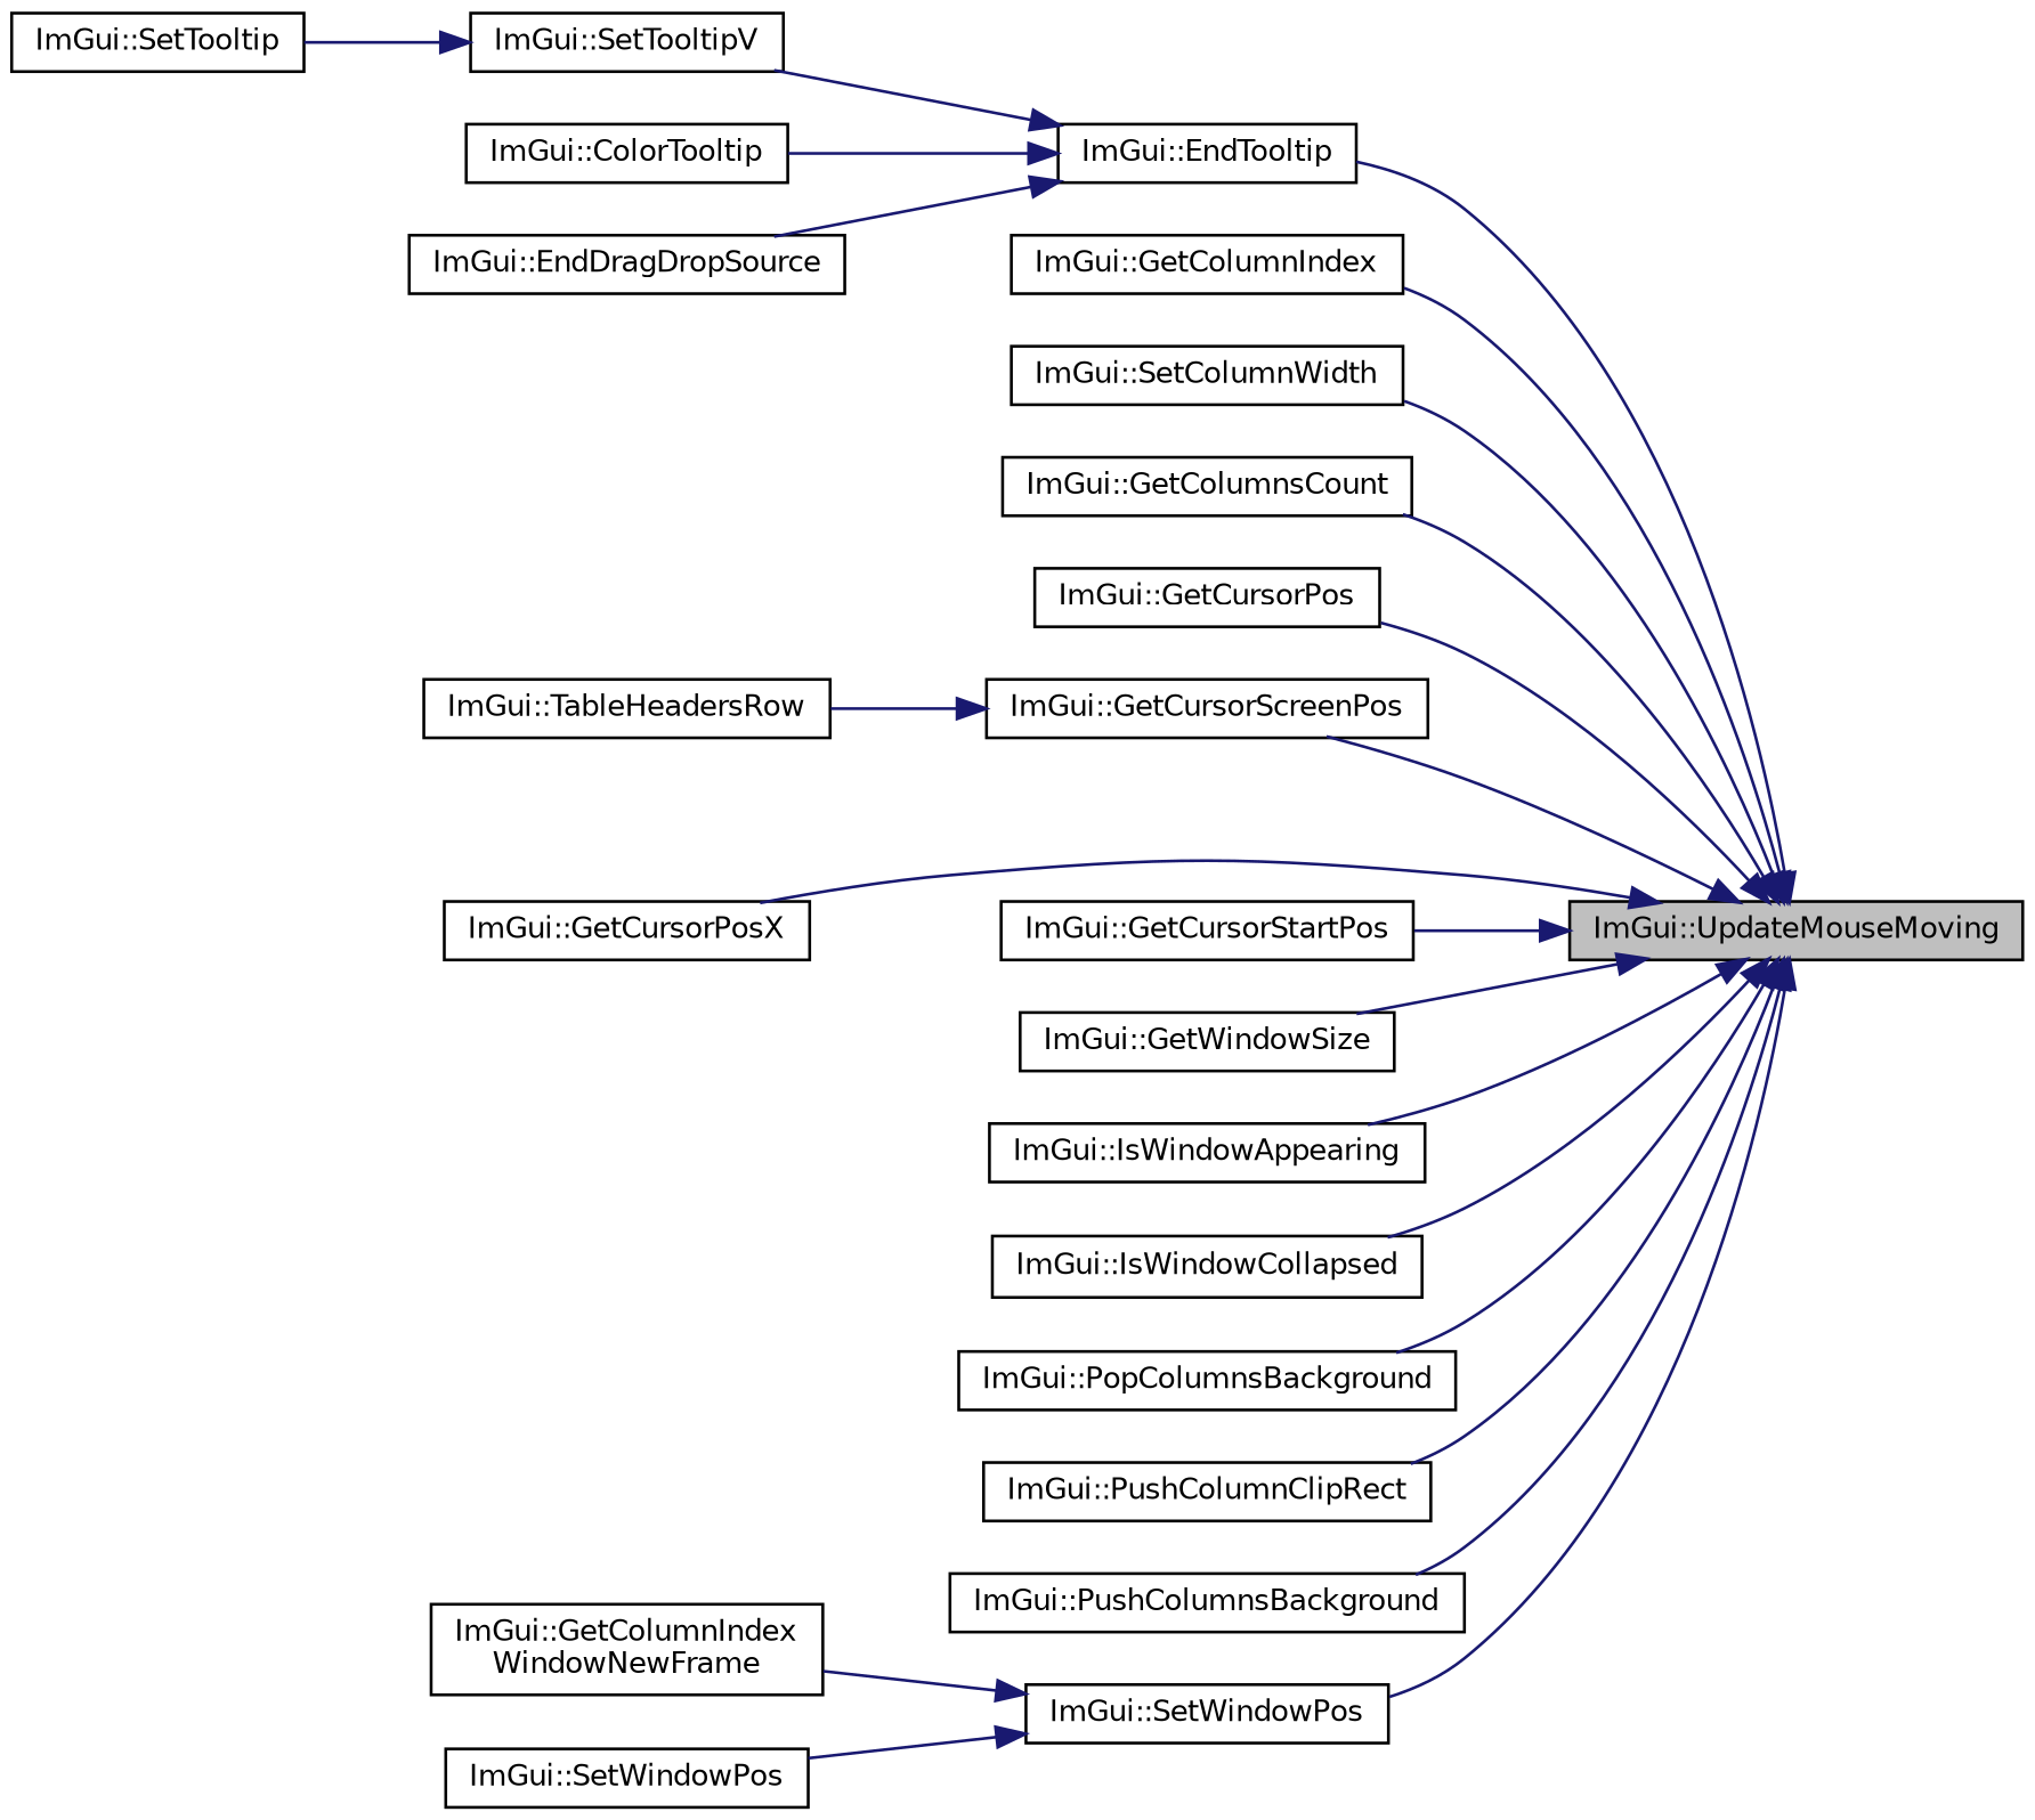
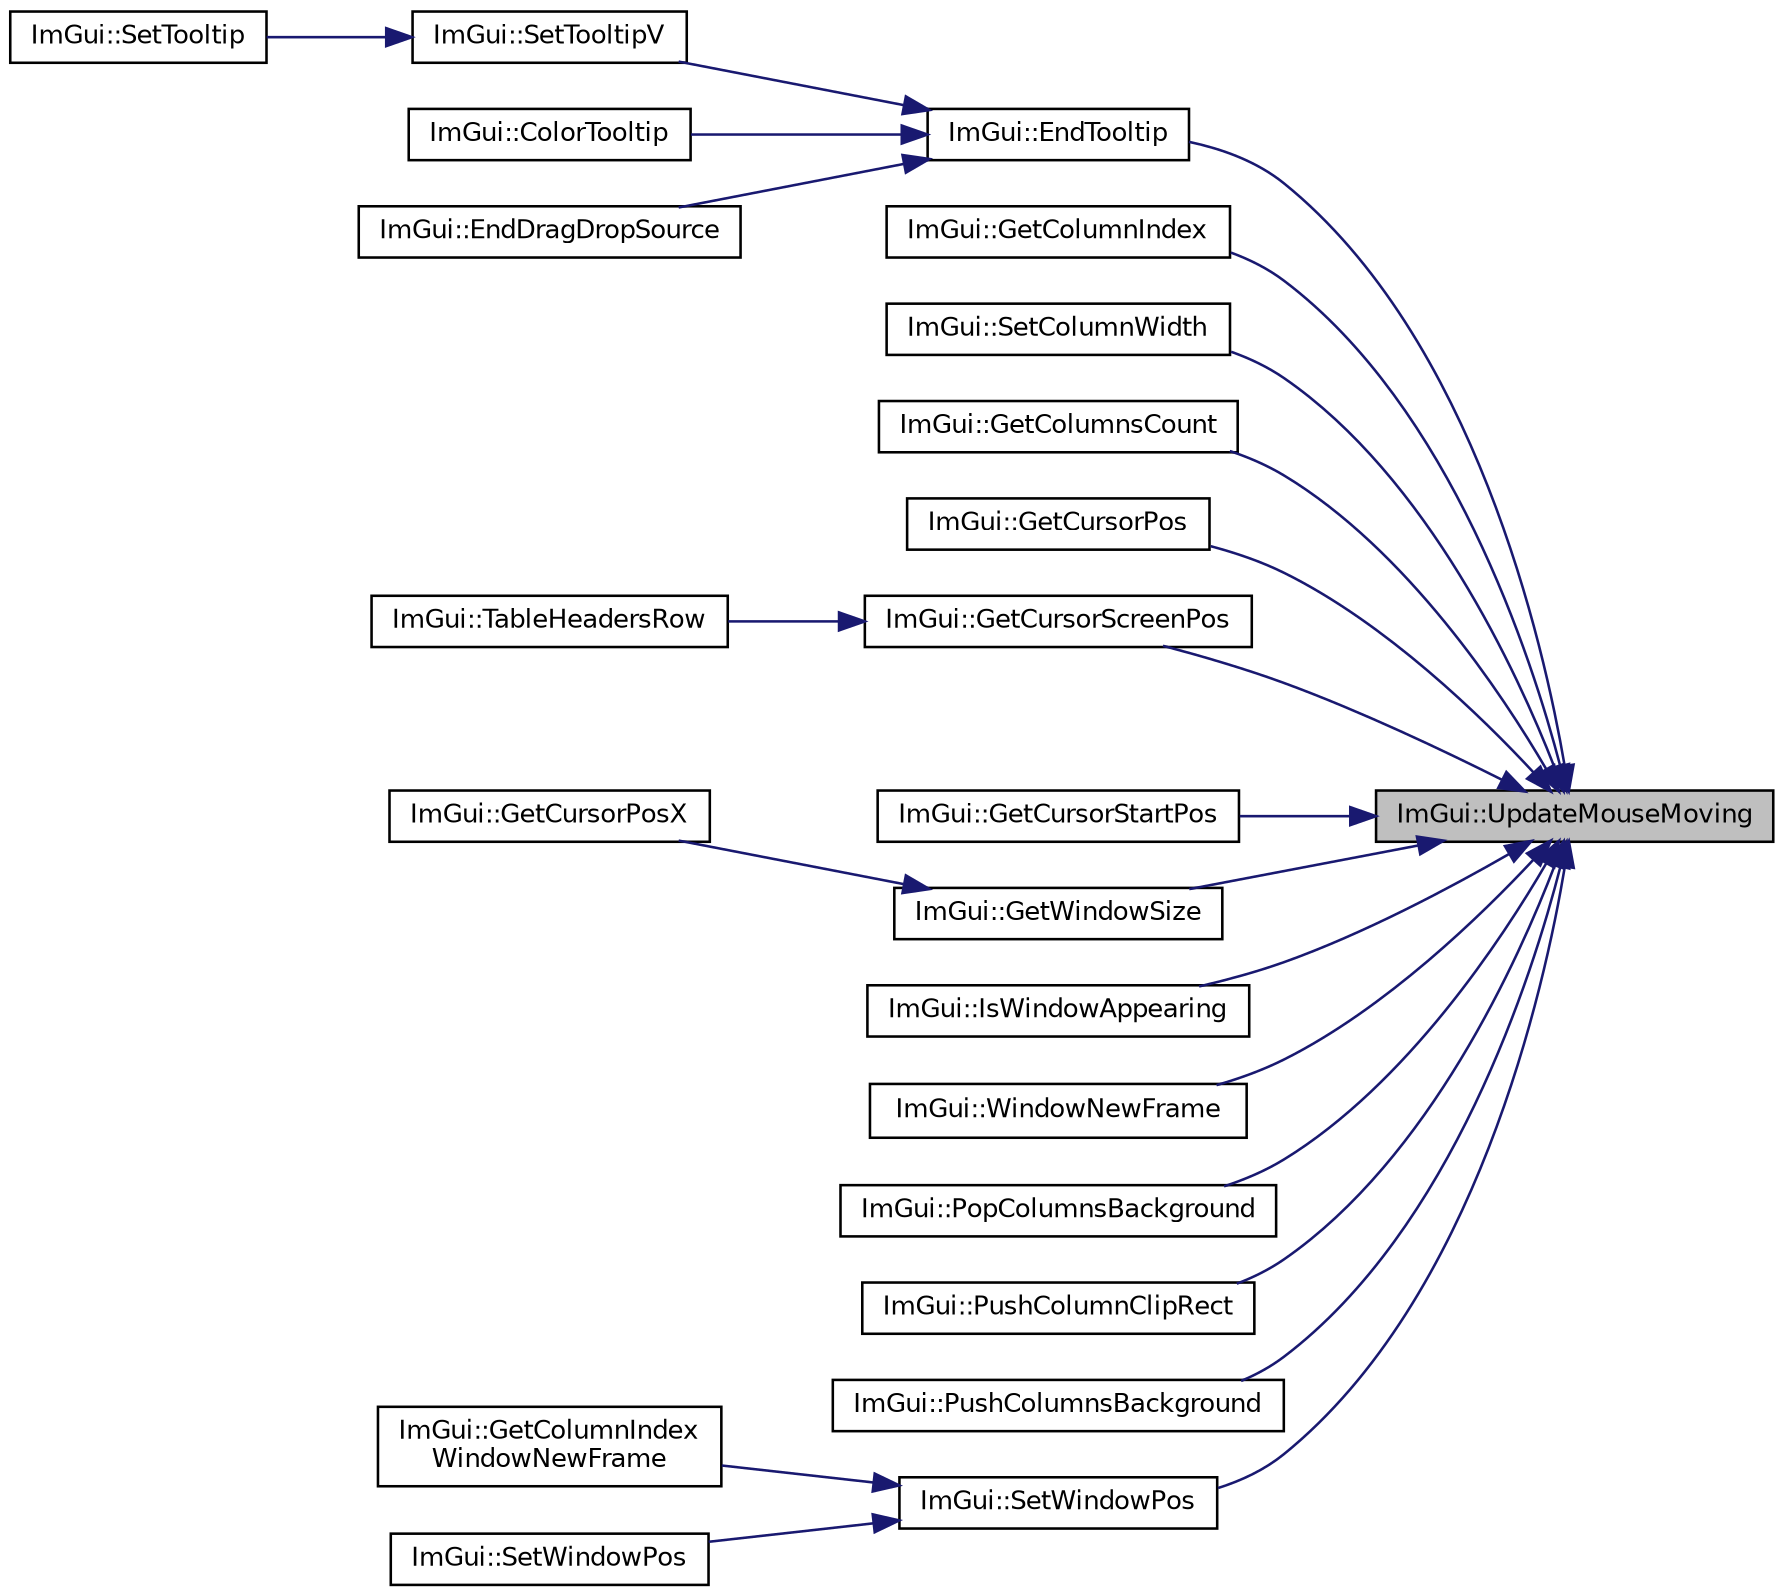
  digraph {
    rankdir=RL
    node [color=black fillcolor=white fontname=Helvetica fontsize=10 shape=record style=filled]
    edge [color=midnightblue dir=back fontname=Helvetica fontsize=10 labelfontname=Helvetica labelfontsize=10 style=solid]
    n1 [fillcolor=grey75 fontcolor=black height=0.2 label="ImGui::UpdateMouseMoving" width=0.4]
    n2 [height=0.2 label="ImGui::EndTooltip" width=0.4]
    n3 [height=0.2 label="ImGui::GetColumnIndex" width=0.4]
    n4 [height=0.2 label="ImGui::SetColumnWidth" width=0.4]
    n5 [height=0.2 label="ImGui::GetColumnsCount" width=0.4]
    n6 [height=0.2 label="ImGui::GetCursorPos" width=0.4]
    n7 [height=0.2 label="ImGui::GetCursorPosX" width=0.4]
    n8 [height=0.2 label="ImGui::GetCursorScreenPos" width=0.4]
    n9 [height=0.2 label="ImGui::GetCursorStartPos" width=0.4]
    n10 [height=0.2 label="ImGui::GetWindowSize" width=0.4]
    n11 [height=0.2 label="ImGui::IsWindowAppearing" width=0.4]
-   n12 [height=0.2 label="ImGui::IsWindowCollapsed" width=0.4]
+   n12 [height=0.2 label="ImGui::WindowNewFrame" width=0.4]
    n13 [height=0.2 label="ImGui::PopColumnsBackground" width=0.4]
    n14 [height=0.2 label="ImGui::PushColumnClipRect" width=0.4]
    n15 [height=0.2 label="ImGui::PushColumnsBackground" width=0.4]
    n16 [height=0.2 label="ImGui::SetWindowPos" width=0.4]
    n17 [height=0.2 label="ImGui::ColorTooltip" width=0.4]
    n18 [height=0.2 label="ImGui::EndDragDropSource" width=0.4]
    n19 [height=0.2 label="ImGui::SetTooltipV" width=0.4]
    n20 [height=0.2 label="ImGui::TableHeadersRow" width=0.4]
    n21 [height=0.2 label="ImGui::SetWindowPos" width=0.4]
    n22 [height=0.2 label="ImGui::GetColumnIndex\lWindowNewFrame" width=0.4]
    n23 [height=0.2 label="ImGui::SetTooltip" width=0.4]
    n1 -> n2
    n1 -> n3
    n1 -> n4
    n1 -> n5
    n1 -> n6
-   n1 -> n7
+   n10 -> n7
    n1 -> n8
    n1 -> n9
    n1 -> n10
    n1 -> n11
    n1 -> n12
    n1 -> n13
    n1 -> n14
    n1 -> n15
    n1 -> n16
    n2 -> n17
    n2 -> n18
    n2 -> n19
    n8 -> n20
    n16 -> n21
    n16 -> n22
    n19 -> n23
  }
